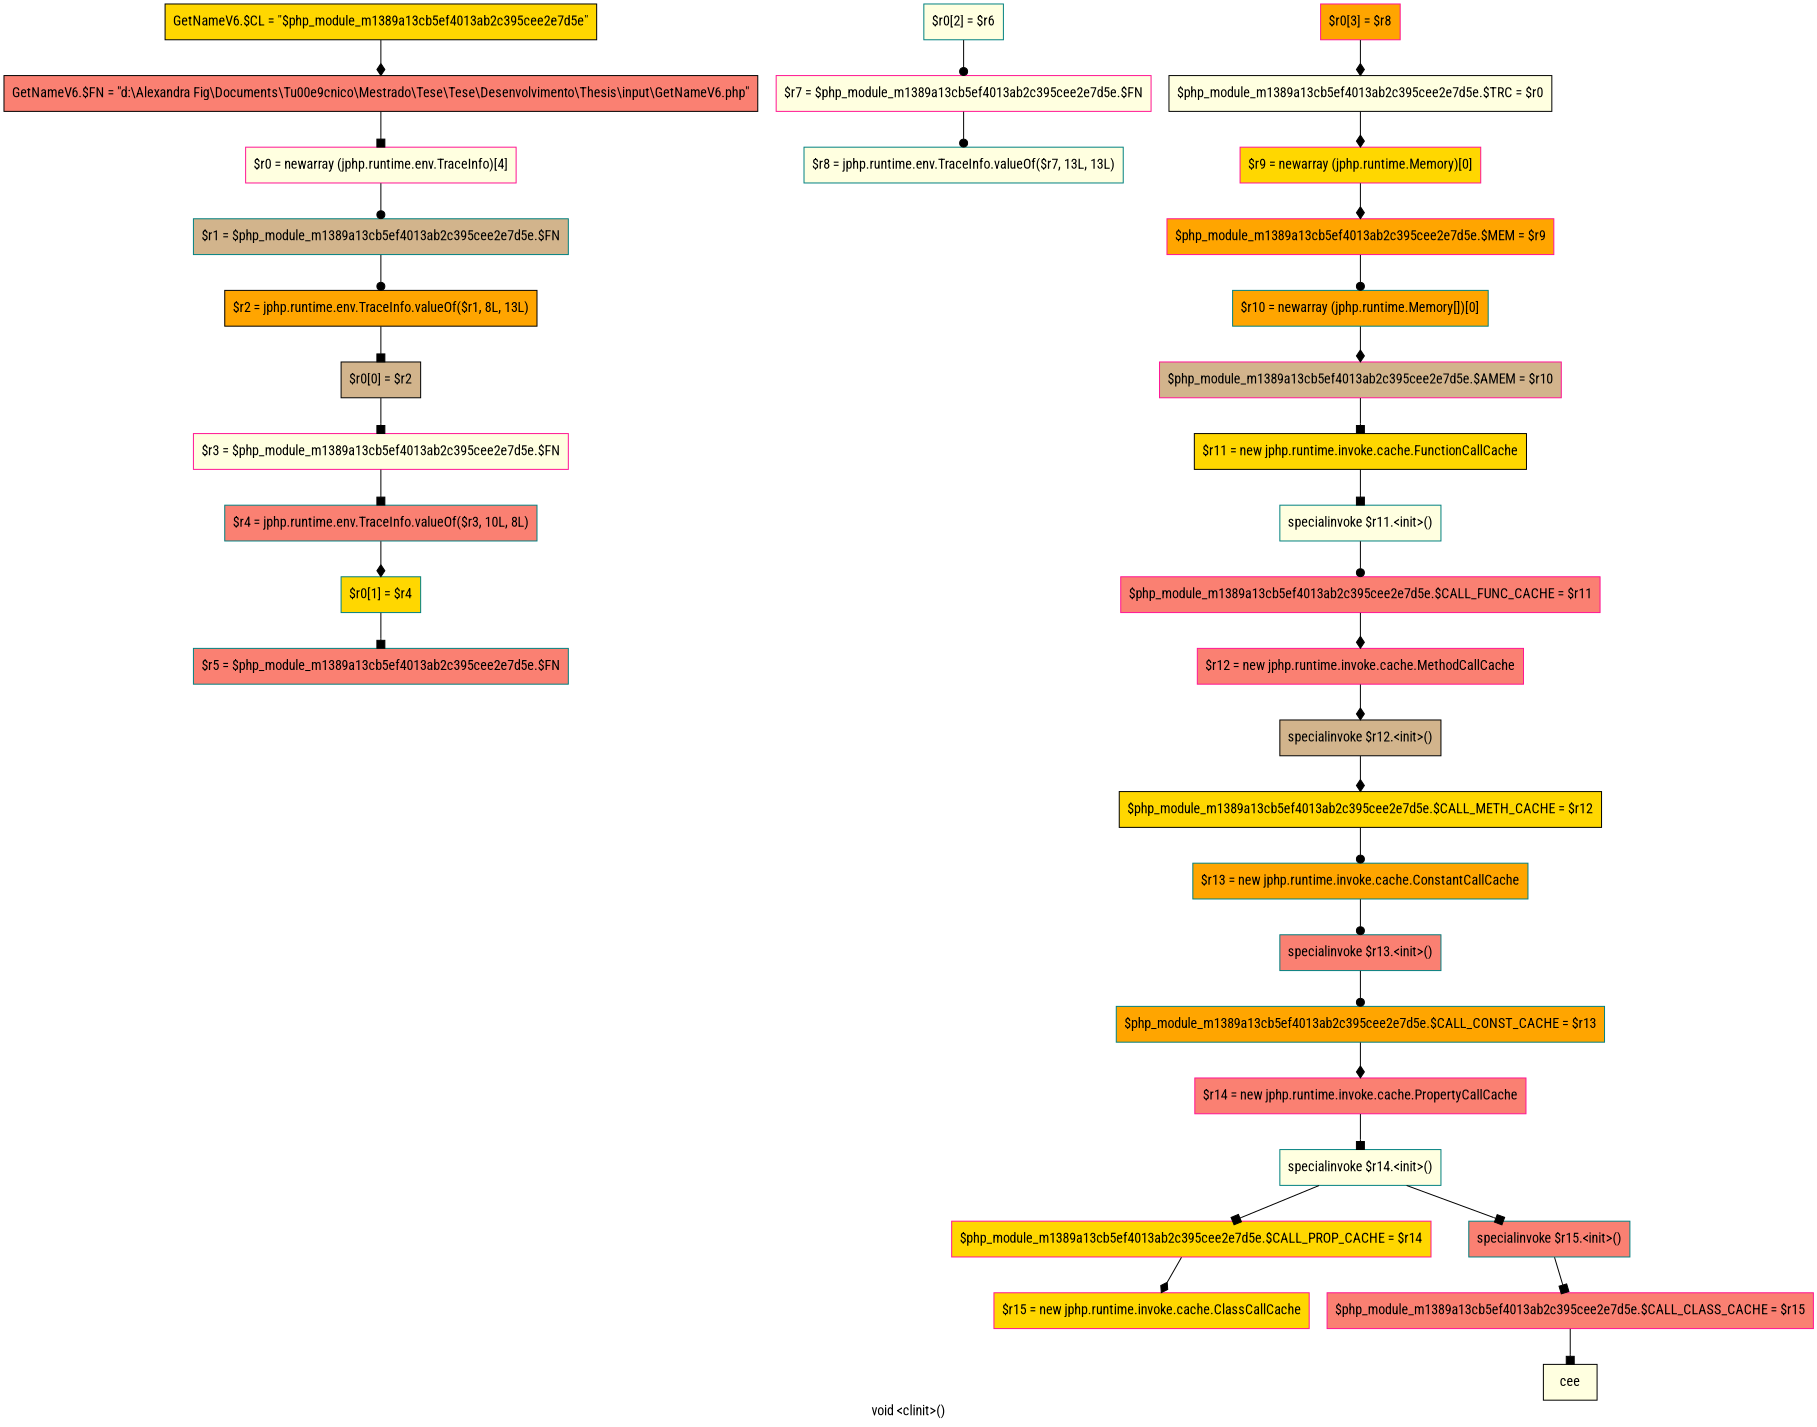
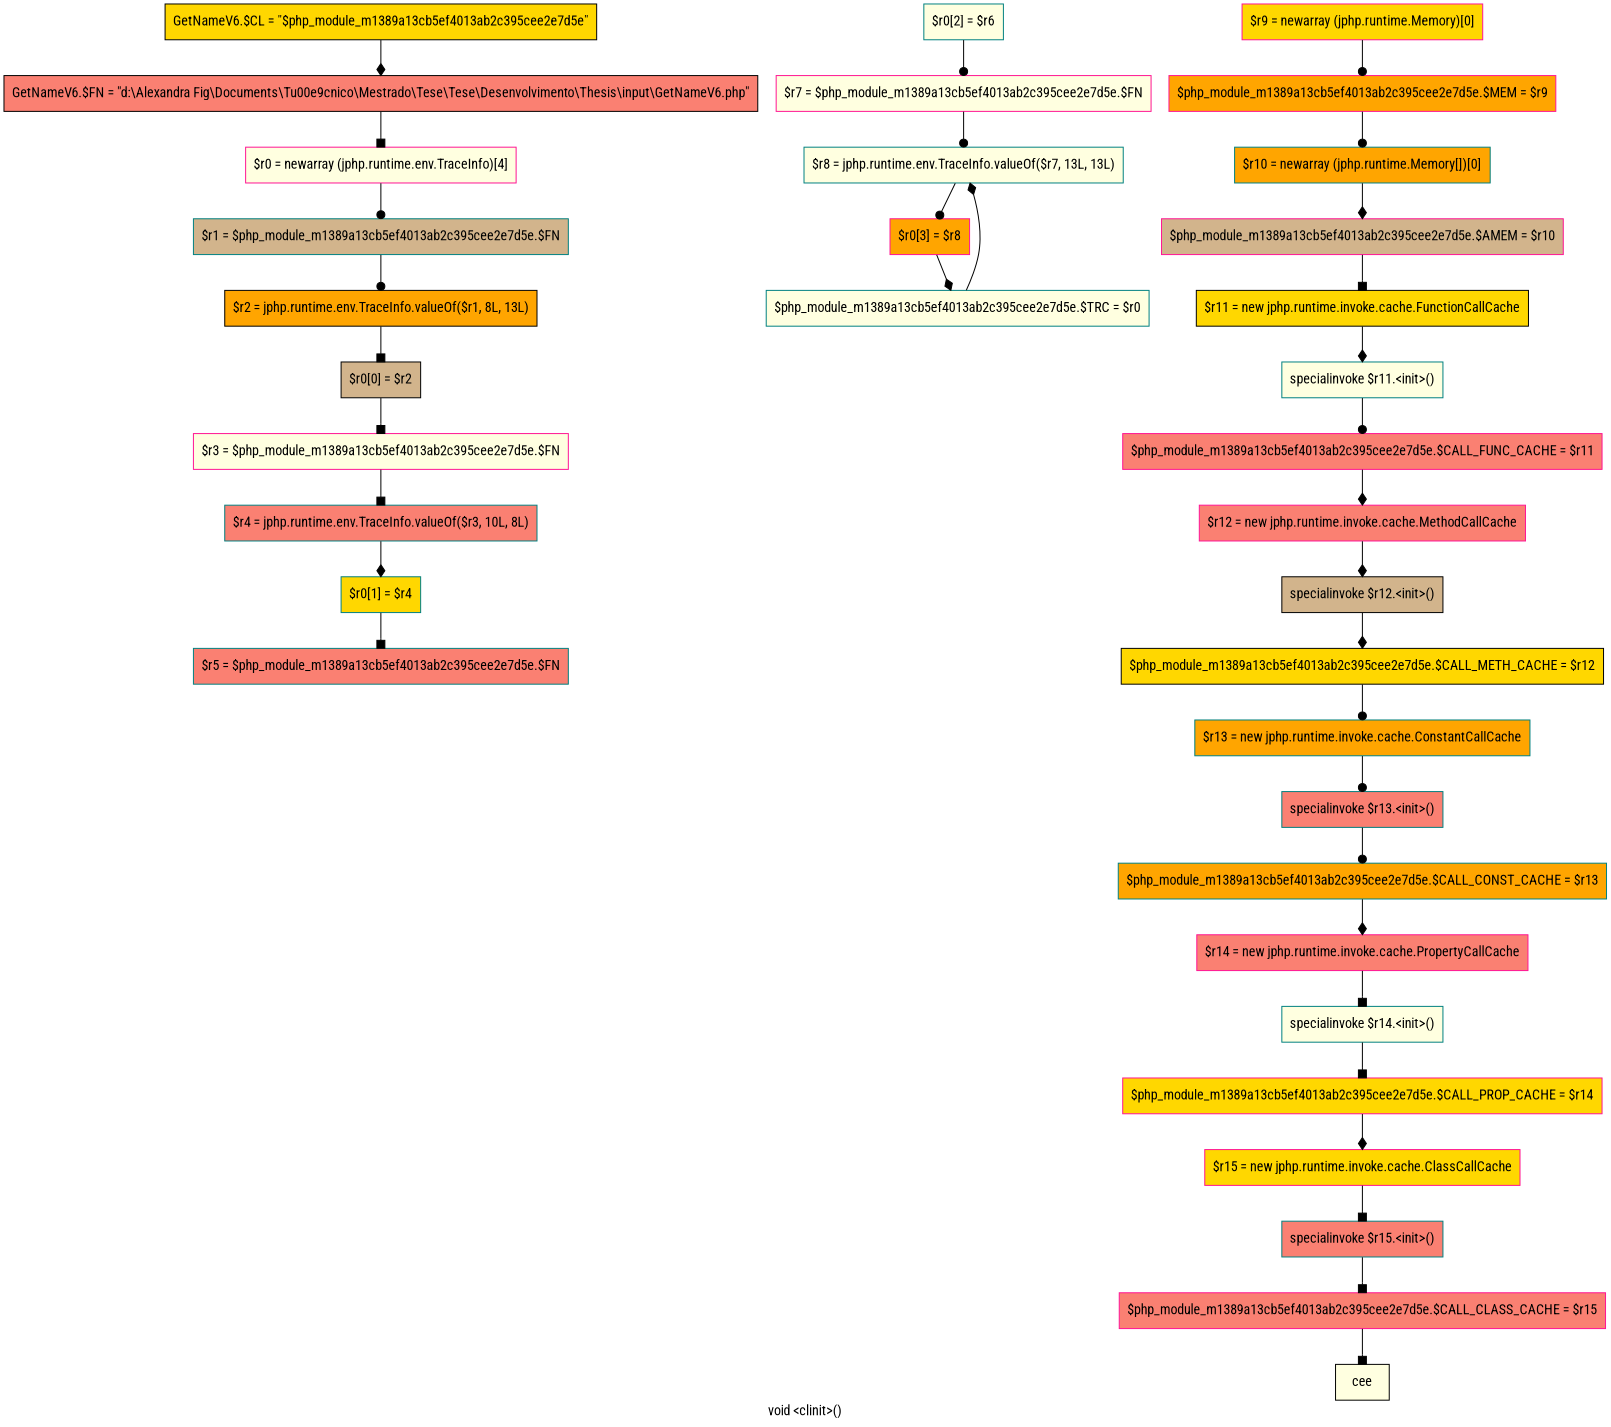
  digraph {
    fontname="Roboto Condensed"
    label="void <clinit>()"
    node [color=teal fillcolor=salmon fontname="Roboto Condensed" shape=box style=filled]
    edge [arrowhead=box fontname="Roboto Condensed"]
    n1 [color=black fillcolor=gold label="GetNameV6.$CL = \"$php_module_m1389a13cb5ef4013ab2c395cee2e7d5e\""]
    n2 [color=black label="GetNameV6.$FN = \"d:\\Alexandra Fig\\Documents\\T\u00e9cnico\\Mestrado\\Tese\\Tese\\Desenvolvimento\\Thesis\\input\\GetNameV6.php\""]
    n3 [color=deeppink fillcolor=lightyellow label="$r0 = newarray (jphp.runtime.env.TraceInfo)[4]"]
    n4 [fillcolor=tan label="$r1 = $php_module_m1389a13cb5ef4013ab2c395cee2e7d5e.$FN"]
    n5 [color=black fillcolor=orange label="$r2 = jphp.runtime.env.TraceInfo.valueOf($r1, 8L, 13L)"]
    n6 [color=black fillcolor=tan label="$r0[0] = $r2"]
    n7 [color=deeppink fillcolor=lightyellow label="$r3 = $php_module_m1389a13cb5ef4013ab2c395cee2e7d5e.$FN"]
    n8 [label="$r4 = jphp.runtime.env.TraceInfo.valueOf($r3, 10L, 8L)"]
    n9 [fillcolor=gold label="$r0[1] = $r4"]
    n10 [label="$r5 = $php_module_m1389a13cb5ef4013ab2c395cee2e7d5e.$FN"]
    n11 [fillcolor=lightyellow label="$r0[2] = $r6"]
    n12 [color=deeppink fillcolor=lightyellow label="$r7 = $php_module_m1389a13cb5ef4013ab2c395cee2e7d5e.$FN"]
    n13 [fillcolor=lightyellow label="$r8 = jphp.runtime.env.TraceInfo.valueOf($r7, 13L, 13L)"]
    n14 [color=deeppink fillcolor=orange label="$r0[3] = $r8"]
-   n15 [color=black fillcolor=lightyellow label="$php_module_m1389a13cb5ef4013ab2c395cee2e7d5e.$TRC = $r0"]
+   n15 [fillcolor=lightyellow label="$php_module_m1389a13cb5ef4013ab2c395cee2e7d5e.$TRC = $r0"]
    n16 [color=deeppink fillcolor=gold label="$r9 = newarray (jphp.runtime.Memory)[0]"]
    n17 [color=deeppink fillcolor=orange label="$php_module_m1389a13cb5ef4013ab2c395cee2e7d5e.$MEM = $r9"]
    n18 [fillcolor=orange label="$r10 = newarray (jphp.runtime.Memory[])[0]"]
    n19 [color=deeppink fillcolor=tan label="$php_module_m1389a13cb5ef4013ab2c395cee2e7d5e.$AMEM = $r10"]
    n20 [color=black fillcolor=gold label="$r11 = new jphp.runtime.invoke.cache.FunctionCallCache"]
    n21 [fillcolor=lightyellow label="specialinvoke $r11.<init>()"]
    n22 [color=deeppink label="$php_module_m1389a13cb5ef4013ab2c395cee2e7d5e.$CALL_FUNC_CACHE = $r11"]
    n23 [color=deeppink label="$r12 = new jphp.runtime.invoke.cache.MethodCallCache"]
    n24 [color=black fillcolor=tan label="specialinvoke $r12.<init>()"]
    n25 [color=black fillcolor=gold label="$php_module_m1389a13cb5ef4013ab2c395cee2e7d5e.$CALL_METH_CACHE = $r12"]
    n26 [fillcolor=orange label="$r13 = new jphp.runtime.invoke.cache.ConstantCallCache"]
    n27 [label="specialinvoke $r13.<init>()"]
    n28 [fillcolor=orange label="$php_module_m1389a13cb5ef4013ab2c395cee2e7d5e.$CALL_CONST_CACHE = $r13"]
    n29 [color=deeppink label="$r14 = new jphp.runtime.invoke.cache.PropertyCallCache"]
    n30 [fillcolor=lightyellow label="specialinvoke $r14.<init>()"]
    n31 [color=deeppink fillcolor=gold label="$php_module_m1389a13cb5ef4013ab2c395cee2e7d5e.$CALL_PROP_CACHE = $r14"]
    n32 [color=deeppink fillcolor=gold label="$r15 = new jphp.runtime.invoke.cache.ClassCallCache"]
    n33 [label="specialinvoke $r15.<init>()"]
    n34 [color=deeppink label="$php_module_m1389a13cb5ef4013ab2c395cee2e7d5e.$CALL_CLASS_CACHE = $r15"]
    n35 [color=black fillcolor=lightyellow label=cee]
    n1 -> n2 [arrowhead=diamond]
    n2 -> n3
    n3 -> n4 [arrowhead=dot]
    n4 -> n5 [arrowhead=dot]
    n5 -> n6
    n6 -> n7
    n7 -> n8
    n8 -> n9 [arrowhead=diamond]
    n9 -> n10
    n11 -> n12 [arrowhead=dot]
    n12 -> n13 [arrowhead=dot]
+   n13 -> n14 [arrowhead=dot]
    n14 -> n15 [arrowhead=diamond]
-   n15 -> n16 [arrowhead=diamond]
-   n16 -> n17 [arrowhead=diamond]
+   n15 -> n13 [arrowhead=diamond]
+   n16 -> n17 [arrowhead=dot]
    n17 -> n18 [arrowhead=dot]
    n18 -> n19 [arrowhead=diamond]
    n19 -> n20
-   n20 -> n21
+   n20 -> n21 [arrowhead=diamond]
    n21 -> n22 [arrowhead=dot]
    n22 -> n23 [arrowhead=diamond]
    n23 -> n24 [arrowhead=diamond]
    n24 -> n25 [arrowhead=diamond]
    n25 -> n26 [arrowhead=dot]
    n26 -> n27 [arrowhead=dot]
    n27 -> n28 [arrowhead=dot]
    n28 -> n29 [arrowhead=diamond]
    n29 -> n30
    n30 -> n31
    n31 -> n32 [arrowhead=diamond]
-   n30 -> n33
+   n32 -> n33
    n33 -> n34
    n34 -> n35
  }
